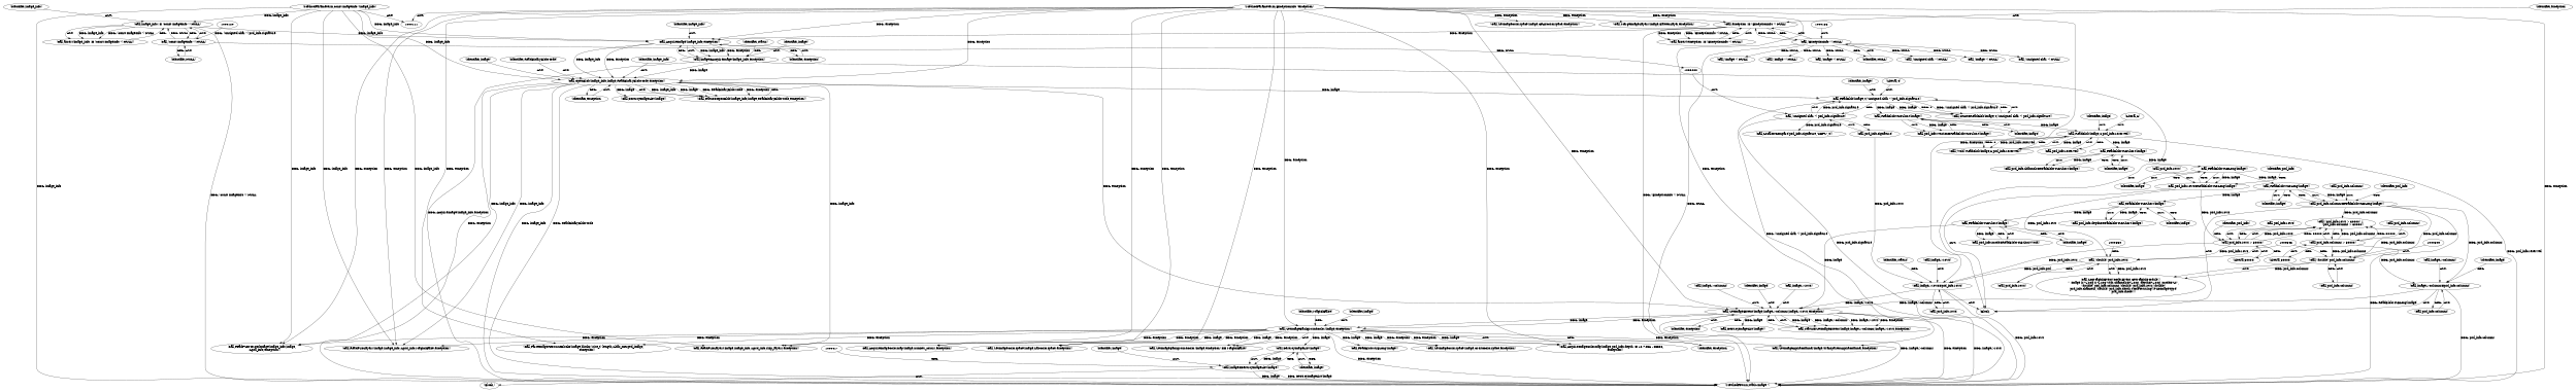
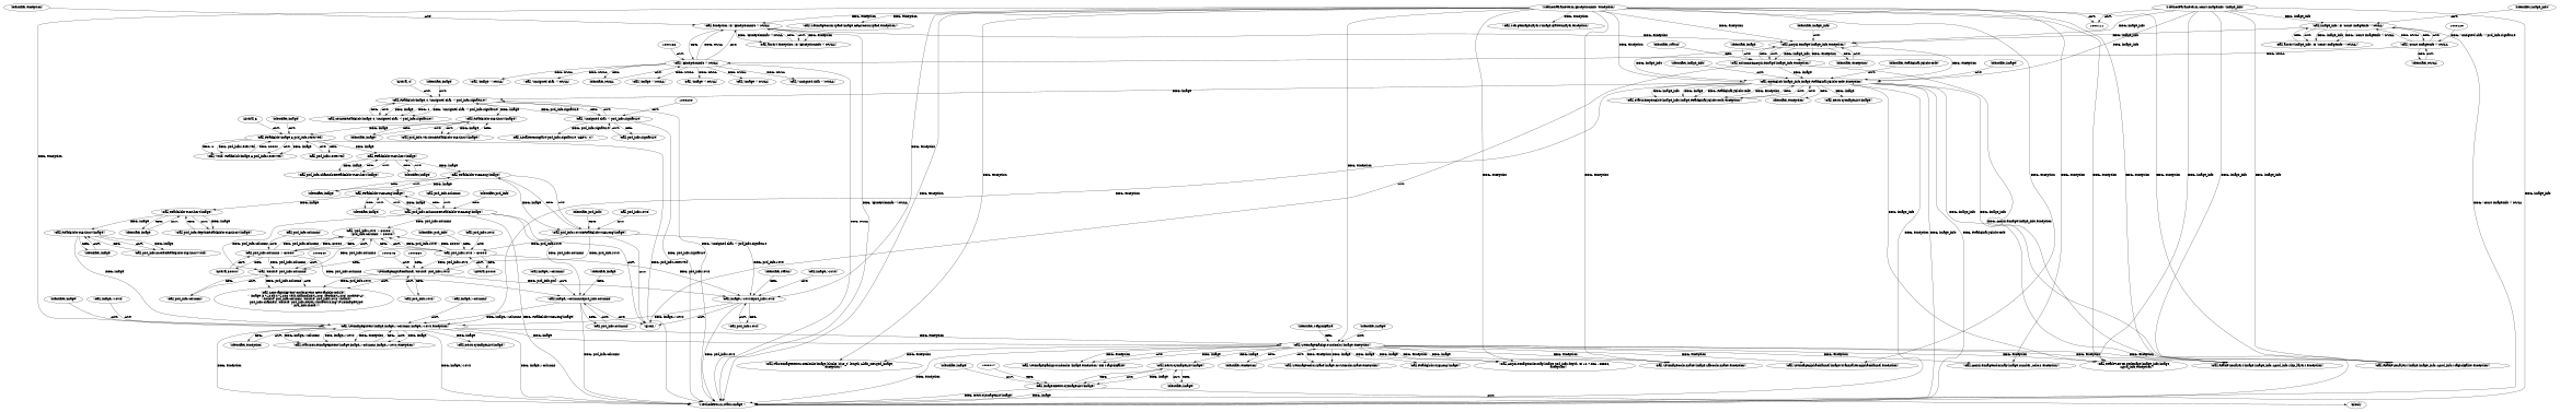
  digraph {
    n1 [label="(Call,DestroyImageList(image))"]
    n2 [label="(Call,image=DestroyImageList(image))"]
    n3 [label="(Identifier,image)"]
    n4 [label="(MethodReturn,static Image *)"]
    n5 [label="(Block,)"]
    n6 [label="(Call,SetImageBackgroundColor(image,exception))"]
    n7 [label="(Call,SetImageColorspace(image,CMYKColorspace,exception))"]
    n8 [label="(Call,SetImageAlphaChannel(image,TransparentAlphaChannel,exception))"]
    n9 [label="(Call,ReadPSDMergedImage(image_info,image,\n      &psd_info,exception))"]
    n10 [label="(Call,ParseImageResourceBlocks(image,blocks,(size_t) length,&has_merged_image,\n        exception))"]
    n11 [label="(Call,AcquireImageColormap(image,psd_info.depth != 16 ? 256 : 65536,\n        exception))"]
    n12 [label="(Identifier,exception)"]
    n13 [label="(Call,AcquireImageColormap(image,number_colors,exception))"]
    n14 [label="(Call,SetImageBackgroundColor(image,exception) == MagickFalse)"]
    n15 [label="(Call,ReadPSDLayers(image,image_info,&psd_info,skip_layers,exception))"]
    n16 [label="(Call,SetImageColorspace(image,LabColorspace,exception))"]
    n17 [label="(Call,ReadBlobMSBLong(image))"]
    n18 [label="(Call,ReadPSDLayers(image,image_info,&psd_info,MagickFalse,exception))"]
    n19 [label="(Call,SetImageExtent(image,image->columns,image->rows,exception))"]
    n20 [label="(Identifier,exception)"]
    n21 [label="(Call,DestroyImageList(image))"]
    n22 [label="(Call,status=SetImageExtent(image,image->columns,image->rows,exception))"]
    n23 [label="(Call,ReadBlobMSBShort(image))"]
    n24 [label="(Call,psd_info.mode=ReadBlobMSBShort(void))"]
    n25 [label="(Identifier,image)"]
    n26 [label="(Call,ReadBlobMSBShort(image))"]
    n27 [label="(Call,psd_info.depth=ReadBlobMSBShort(image))"]
    n28 [label="(Identifier,image)"]
    n29 [label="(Call,ReadBlobMSBLong(image))"]
    n30 [label="(Call,psd_info.columns=ReadBlobMSBLong(image))"]
    n31 [label="(Identifier,image)"]
    n32 [label="(Block,)"]
    n33 [label="(Call,image->columns=psd_info.columns)"]
    n34 [label="(Call,(double) psd_info.columns)"]
    n35 [label="(Call,(psd_info.rows > 30000) ||\n      (psd_info.columns > 30000))"]
    n36 [label="(Call,ReadBlobMSBLong(image))"]
    n37 [label="(Call,psd_info.rows=ReadBlobMSBLong(image))"]
    n38 [label="(Identifier,image)"]
    n39 [label="(Call,image->rows=psd_info.rows)"]
    n40 [label="(Call,psd_info.rows > 30000)"]
-   n41 [label="(Call,(double) psd_info.rows)"]
+   n41 [label="(SetImageAlphaChannel,(double) psd_info.rows)"]
    n42 [label="(Call,ReadBlobMSBShort(image))"]
    n43 [label="(Identifier,image)"]
    n44 [label="(Call,psd_info.channels=ReadBlobMSBShort(image))"]
    n45 [label="(Call,ReadBlob(image,6,psd_info.reserved))"]
    n46 [label="(Call,psd_info.reserved)"]
    n47 [label="(Call,(void) ReadBlob(image,6,psd_info.reserved))"]
    n48 [label="(Call,ReadBlobMSBShort(image))"]
    n49 [label="(Call,psd_info.version=ReadBlobMSBShort(image))"]
    n50 [label="(Identifier,image)"]
    n51 [label="(Call,ReadBlob(image,4,(unsigned char *) psd_info.signature))"]
    n52 [label="(Call,(unsigned char *) psd_info.signature)"]
    n53 [label="(Call,count=ReadBlob(image,4,(unsigned char *) psd_info.signature))"]
    n54 [label="(Call,psd_info.signature)"]
    n55 [label="(Call,LocaleNCompare(psd_info.signature,\"8BPS\",4))"]
    n56 [label="(Call,OpenBlob(image_info,image,ReadBinaryBlobMode,exception))"]
    n57 [label="(Identifier,exception)"]
    n58 [label="(Call,DestroyImageList(image))"]
    n59 [label="(Call,status=OpenBlob(image_info,image,ReadBinaryBlobMode,exception))"]
    n60 [label="(Call,AcquireImage(image_info,exception))"]
-   n61 [label="(Call,image=AcquireImage(image_info,exception))"]
+   n61 [label="(Call,columns=AcquireImage(image_info,exception))"]
    n62 [label="(Identifier,exception)"]
    n63 [label="(Call,image_info != (const ImageInfo *) NULL)"]
    n64 [label="(Call,(const ImageInfo *) NULL)"]
    n65 [label="(Call,assert(image_info != (const ImageInfo *) NULL))"]
    n66 [label="(Call,(ExceptionInfo *) NULL)"]
    n67 [label="(Identifier,NULL)"]
    n68 [label="(MethodParameterIn,const ImageInfo *image_info)"]
    1000111
    n70 [label="(Call,exception != (ExceptionInfo *) NULL)"]
    n71 [label="(Call,(Image *) NULL)"]
    n72 [label="(Call,(Image *) NULL)"]
    n73 [label="(Call,(Image *) NULL)"]
    n74 [label="(Identifier,NULL)"]
    n75 [label="(Call,(unsigned char *) NULL)"]
    n76 [label="(Call,(Image *) NULL)"]
    n77 [label="(Call,(unsigned char *) NULL)"]
    n78 [label="(Call,assert(exception != (ExceptionInfo *) NULL))"]
    n79 [label="(MethodParameterIn,ExceptionInfo *exception)"]
    n80 [label="(Call,SetImageColorspace(image,GRAYColorspace,exception))"]
    n81 [label="(Call,MergeImageLayers(image,FlattenLayer,exception))"]
    n82 [label="(Call,psd_info.columns)"]
    n83 [label="(Call,psd_info.columns > 30000)"]
    n84 [label="(Literal,30000)"]
    n85 [label="(Call,LogMagickEvent(CoderEvent,GetMagickModule(),\n      \"  Image is %.20g x %.20g with channels=%.20g, depth=%.20g, mode=%s\",\n      (double) psd_info.columns,(double) psd_info.rows,(double)\n      psd_info.channels,(double) psd_info.depth,ModeToString((PSDImageType)\n      psd_info.mode)))"]
    n86 [label="(Call,psd_info.columns)"]
    n87 [label="(Call,psd_info.rows)"]
    n88 [label="(Literal,30000)"]
    n89 [label="(Call,psd_info.rows)"]
    n90 [label="(Identifier,image_info)"]
    n91 [label="(Call,psd_info.columns)"]
    n92 [label="(Literal,6)"]
    n93 [label="(Literal,4)"]
    n94 [label="(Identifier,image)"]
    n95 [label="(Call,psd_info.rows)"]
    n96 [label="(Identifier,exception)"]
    n97 [label="(Identifier,status)"]
    n98 [label="(Identifier,image)"]
    n99 [label="(Identifier,psd_info)"]
    n100 [label="(Identifier,psd_info)"]
    n101 [label="(Call,psd_info.rows)"]
    n102 [label="(Call,image->rows)"]
    n103 [label="(Identifier,image)"]
    n104 [label="(Identifier,MagickFalse)"]
    n105 [label="(Identifier,image)"]
    n106 [label="(Identifier,status)"]
    n107 [label="(Identifier,image)"]
    n108 [label="(Identifier,image)"]
    n109 [label="(Call,image->rows)"]
    n110 [label="(Call,image->columns)"]
    n111 [label="(Identifier,image)"]
    n112 [label="(Call,image->columns)"]
    n113 [label="(Identifier,ReadBinaryBlobMode)"]
    n114 [label="(Identifier,image_info)"]
    n115 [label="(Identifier,image)"]
    n116 [label="(Call,psd_info.columns)"]
    n117 [label="(Identifier,image_info)"]
    n118 [label="(Identifier,psd_info)"]
    1000129
    1000156
    1000200
    1000340
    1000345
    1000350
    1000417
    n1 -> n2 [label="AST: "]
    n1 -> n2 [label="DDG: image"]
    n1 -> n3 [label="CFG: "]
    n2 -> n1 [label="CFG: "]
    n2 -> n4 [label="DDG: image"]
    n2 -> n4 [label="DDG: DestroyImageList(image)"]
    n2 -> n5 [label="AST: "]
    n3 -> n1 [label="AST: "]
    n6 -> n1 [label="DDG: image"]
    n6 -> n4 [label="DDG: exception"]
    n6 -> n7 [label="DDG: image"]
    n6 -> n7 [label="DDG: exception"]
    n6 -> n8 [label="DDG: exception"]
    n6 -> n9 [label="DDG: exception"]
    n6 -> n10 [label="DDG: exception"]
    n6 -> n11 [label="DDG: image"]
    n6 -> n11 [label="DDG: exception"]
    n6 -> n12 [label="CFG: "]
    n6 -> n13 [label="DDG: exception"]
    n6 -> n14 [label="AST: "]
    n6 -> n14 [label="DDG: image"]
    n6 -> n14 [label="DDG: exception"]
    n6 -> n15 [label="DDG: exception"]
    n6 -> n16 [label="DDG: image"]
    n6 -> n16 [label="DDG: exception"]
    n6 -> n17 [label="DDG: image"]
    n6 -> n18 [label="DDG: exception"]
    n12 -> n6 [label="AST: "]
    n19 -> n4 [label="DDG: exception"]
    n19 -> n4 [label="DDG: image->rows"]
    n19 -> n4 [label="DDG: image->columns"]
    n19 -> n6 [label="DDG: image"]
    n19 -> n6 [label="DDG: exception"]
    n19 -> n20 [label="CFG: "]
    n19 -> n21 [label="DDG: image"]
    n19 -> n22 [label="AST: "]
    n19 -> n22 [label="DDG: image"]
    n19 -> n22 [label="DDG: image->columns"]
    n19 -> n22 [label="DDG: image->rows"]
    n19 -> n22 [label="DDG: exception"]
    n20 -> n19 [label="AST: "]
    n22 -> n19 [label="CFG: "]
    n23 -> n19 [label="DDG: image"]
    n23 -> n24 [label="AST: "]
    n23 -> n24 [label="DDG: image"]
    n23 -> n25 [label="CFG: "]
    n24 -> n23 [label="CFG: "]
    n25 -> n23 [label="AST: "]
    n26 -> n23 [label="DDG: image"]
    n26 -> n27 [label="AST: "]
    n26 -> n27 [label="DDG: image"]
    n26 -> n28 [label="CFG: "]
    n27 -> n26 [label="CFG: "]
    n28 -> n26 [label="AST: "]
    n29 -> n26 [label="DDG: image"]
    n29 -> n30 [label="AST: "]
    n29 -> n30 [label="DDG: image"]
    n29 -> n31 [label="CFG: "]
    n30 -> n4 [label="DDG: ReadBlobMSBLong(image)"]
    n30 -> n29 [label="CFG: "]
    n30 -> n32 [label="AST: "]
    n30 -> n33 [label="DDG: psd_info.columns"]
    n30 -> n34 [label="DDG: psd_info.columns"]
    n30 -> n35 [label="DDG: psd_info.columns"]
    n31 -> n29 [label="AST: "]
    n33 -> n4 [label="DDG: psd_info.columns"]
    n33 -> n19 [label="DDG: image->columns"]
    n33 -> n32 [label="AST: "]
    n33 -> n82 [label="CFG: "]
    n34 -> n35 [label="DDG: psd_info.columns"]
    n34 -> n85 [label="AST: "]
    n34 -> n85 [label="DDG: psd_info.columns"]
    n34 -> n86 [label="CFG: "]
    n35 -> n40 [label="CFG: "]
    n35 -> n83 [label="CFG: "]
    n36 -> n29 [label="DDG: image"]
    n36 -> n37 [label="AST: "]
    n36 -> n37 [label="DDG: image"]
    n36 -> n38 [label="CFG: "]
    n37 -> n32 [label="AST: "]
    n37 -> n36 [label="CFG: "]
-   n54 -> n39 [label="DDG: psd_info.rows"]
+   n37 -> n39 [label="DDG: psd_info.rows"]
    n37 -> n40 [label="DDG: psd_info.rows"]
    n37 -> n41 [label="DDG: psd_info.rows"]
    n38 -> n36 [label="AST: "]
    n39 -> n4 [label="DDG: psd_info.rows"]
    n39 -> n19 [label="DDG: image->rows"]
    n39 -> n32 [label="AST: "]
    n39 -> n87 [label="CFG: "]
    n40 -> n35 [label="AST: "]
    n40 -> n35 [label="DDG: psd_info.rows"]
    n40 -> n35 [label="DDG: 30000"]
    n40 -> n39 [label="DDG: psd_info.rows"]
    n40 -> n41 [label="DDG: psd_info.rows"]
    n40 -> n88 [label="CFG: "]
    n41 -> n39 [label="DDG: psd_info.psd"]
    n41 -> n85 [label="AST: "]
    n41 -> n85 [label="DDG: psd_info.rows"]
    n41 -> n89 [label="CFG: "]
    n42 -> n36 [label="DDG: image"]
    n42 -> n43 [label="CFG: "]
    n42 -> n44 [label="AST: "]
    n42 -> n44 [label="DDG: image"]
    n43 -> n42 [label="AST: "]
    n44 -> n42 [label="CFG: "]
    n45 -> n4 [label="DDG: psd_info.reserved"]
    n45 -> n42 [label="DDG: image"]
    n45 -> n46 [label="CFG: "]
    n45 -> n47 [label="AST: "]
    n45 -> n47 [label="DDG: image"]
    n45 -> n47 [label="DDG: 6"]
    n45 -> n47 [label="DDG: psd_info.reserved"]
    n46 -> n45 [label="AST: "]
-   n47 -> n45 [label="CFG: "]
+   n47 -> n45 [label="DDG: 30000"]
    n48 -> n45 [label="DDG: image"]
    n48 -> n49 [label="AST: "]
    n48 -> n49 [label="DDG: image"]
    n48 -> n50 [label="CFG: "]
    n49 -> n48 [label="CFG: "]
    n50 -> n48 [label="AST: "]
    n51 -> n4 [label="DDG: (unsigned char *) psd_info.signature"]
    n51 -> n48 [label="DDG: image"]
    n51 -> n52 [label="CFG: "]
    n51 -> n53 [label="AST: "]
    n51 -> n53 [label="DDG: image"]
    n51 -> n53 [label="DDG: 4"]
    n51 -> n53 [label="DDG: (unsigned char *) psd_info.signature"]
    n52 -> n4 [label="DDG: psd_info.signature"]
    n52 -> n51 [label="AST: "]
    n52 -> n51 [label="DDG: psd_info.signature"]
    n52 -> n54 [label="CFG: "]
    n52 -> n55 [label="DDG: psd_info.signature"]
    n53 -> n51 [label="CFG: "]
    n54 -> n52 [label="AST: "]
    n56 -> n4 [label="DDG: image_info"]
    n56 -> n4 [label="DDG: ReadBinaryBlobMode"]
    n56 -> n4 [label="DDG: exception"]
    n56 -> n9 [label="DDG: image_info"]
    n56 -> n15 [label="DDG: image_info"]
    n56 -> n18 [label="DDG: image_info"]
    n56 -> n19 [label="DDG: exception"]
    n56 -> n51 [label="DDG: image"]
    n56 -> n57 [label="CFG: "]
    n56 -> n58 [label="DDG: image"]
    n56 -> n59 [label="AST: "]
    n56 -> n59 [label="DDG: image_info"]
    n56 -> n59 [label="DDG: image"]
    n56 -> n59 [label="DDG: ReadBinaryBlobMode"]
    n56 -> n59 [label="DDG: exception"]
    n57 -> n56 [label="AST: "]
    n59 -> n56 [label="CFG: "]
    n60 -> n56 [label="DDG: image_info"]
    n60 -> n56 [label="DDG: exception"]
    n60 -> n61 [label="AST: "]
    n60 -> n61 [label="DDG: image_info"]
    n60 -> n61 [label="DDG: exception"]
    n60 -> n62 [label="CFG: "]
    n61 -> n4 [label="DDG: AcquireImage(image_info,exception)"]
    n61 -> n32 [label="AST: "]
    n61 -> n56 [label="DDG: image"]
    n61 -> n60 [label="CFG: "]
    n62 -> n60 [label="AST: "]
    n63 -> n4 [label="DDG: (const ImageInfo *) NULL"]
    n63 -> n60 [label="DDG: image_info"]
    n63 -> n64 [label="CFG: "]
    n63 -> n65 [label="AST: "]
    n63 -> n65 [label="DDG: image_info"]
    n63 -> n65 [label="DDG: (const ImageInfo *) NULL"]
    n64 -> n63 [label="AST: "]
    n64 -> n63 [label="DDG: NULL"]
-   n64 -> 1000200 [label="DDG: NULL"]
+   n64 -> n66 [label="DDG: NULL"]
    n64 -> n67 [label="CFG: "]
    n65 -> n63 [label="CFG: "]
    n66 -> n4 [label="DDG: NULL"]
    n66 -> n70 [label="AST: "]
    n66 -> n70 [label="DDG: NULL"]
    n66 -> n71 [label="DDG: NULL"]
    n66 -> n72 [label="DDG: NULL"]
    n66 -> n73 [label="DDG: NULL"]
    n66 -> n74 [label="CFG: "]
    n66 -> n75 [label="DDG: NULL"]
    n66 -> n76 [label="DDG: NULL"]
    n66 -> n77 [label="DDG: NULL"]
    n67 -> n64 [label="AST: "]
    n68 -> n4 [label="DDG: image_info"]
    n68 -> n9 [label="DDG: image_info"]
    n68 -> n15 [label="DDG: image_info"]
    n68 -> n18 [label="DDG: image_info"]
    n68 -> n56 [label="DDG: image_info"]
    n68 -> n60 [label="DDG: image_info"]
    n68 -> n63 [label="DDG: image_info"]
    n68 -> 1000111 [label="AST: "]
    n70 -> n4 [label="DDG: (ExceptionInfo *) NULL"]
    n70 -> n60 [label="DDG: exception"]
    n70 -> n66 [label="CFG: "]
    n70 -> n78 [label="AST: "]
    n70 -> n78 [label="DDG: exception"]
    n70 -> n78 [label="DDG: (ExceptionInfo *) NULL"]
    n74 -> n66 [label="AST: "]
    n78 -> n70 [label="CFG: "]
    n79 -> n4 [label="DDG: exception"]
    n79 -> n6 [label="DDG: exception"]
    n79 -> n8 [label="DDG: exception"]
    n79 -> n9 [label="DDG: exception"]
    n79 -> n10 [label="DDG: exception"]
    n79 -> n11 [label="DDG: exception"]
    n79 -> n13 [label="DDG: exception"]
    n79 -> n15 [label="DDG: exception"]
    n79 -> n16 [label="DDG: exception"]
    n79 -> n18 [label="DDG: exception"]
    n79 -> n19 [label="DDG: exception"]
    n79 -> n39 [label="DDG: exception"]
    n79 -> n56 [label="DDG: exception"]
    n79 -> n60 [label="DDG: exception"]
    n79 -> 1000111 [label="AST: "]
    n79 -> n70 [label="DDG: exception"]
    n79 -> n80 [label="DDG: exception"]
    n79 -> n81 [label="DDG: exception"]
    n82 -> n33 [label="AST: "]
    n83 -> n33 [label="DDG: psd_info.columns"]
    n83 -> n34 [label="DDG: psd_info.columns"]
    n83 -> n35 [label="AST: "]
    n83 -> n35 [label="DDG: psd_info.columns"]
    n83 -> n35 [label="DDG: 30000"]
    n83 -> n84 [label="CFG: "]
    n84 -> n83 [label="AST: "]
    n86 -> n34 [label="AST: "]
    n87 -> n39 [label="AST: "]
    n88 -> n40 [label="AST: "]
    n89 -> n41 [label="AST: "]
    n90 -> n56 [label="AST: "]
    n91 -> n30 [label="AST: "]
    n92 -> n45 [label="AST: "]
    n93 -> n51 [label="AST: "]
    n94 -> n6 [label="AST: "]
    n95 -> n37 [label="AST: "]
    n96 -> n70 [label="AST: "]
    n97 -> n39 [label="CFG: "]
    n98 -> n61 [label="AST: "]
    n99 -> n37 [label="CFG: "]
    n100 -> n30 [label="CFG: "]
    n101 -> n40 [label="AST: "]
    n102 -> n39 [label="AST: "]
    n103 -> n51 [label="AST: "]
    n104 -> n6 [label="CFG: "]
    n105 -> n19 [label="AST: "]
    n106 -> n61 [label="CFG: "]
    n107 -> n45 [label="AST: "]
    n108 -> n33 [label="CFG: "]
    n109 -> n19 [label="AST: "]
    n110 -> n33 [label="AST: "]
    n111 -> n2 [label="AST: "]
    n112 -> n19 [label="AST: "]
    n113 -> n56 [label="AST: "]
    n114 -> n63 [label="AST: "]
    n115 -> n56 [label="AST: "]
    n116 -> n83 [label="AST: "]
    n117 -> n60 [label="AST: "]
    n118 -> n40 [label="CFG: "]
    1000129 -> n64 [label="DDG: (unsigned char *) psd_info.signature"]
    1000156 -> n66 [label="AST: "]
    1000200 -> n52 [label="AST: "]
    1000340 -> n34 [label="AST: "]
    1000345 -> n34 [label="CFG: "]
    1000345 -> n41 [label="AST: "]
    1000350 -> n41 [label="CFG: "]
    1000417 -> n2 [label="CFG: "]
  }
